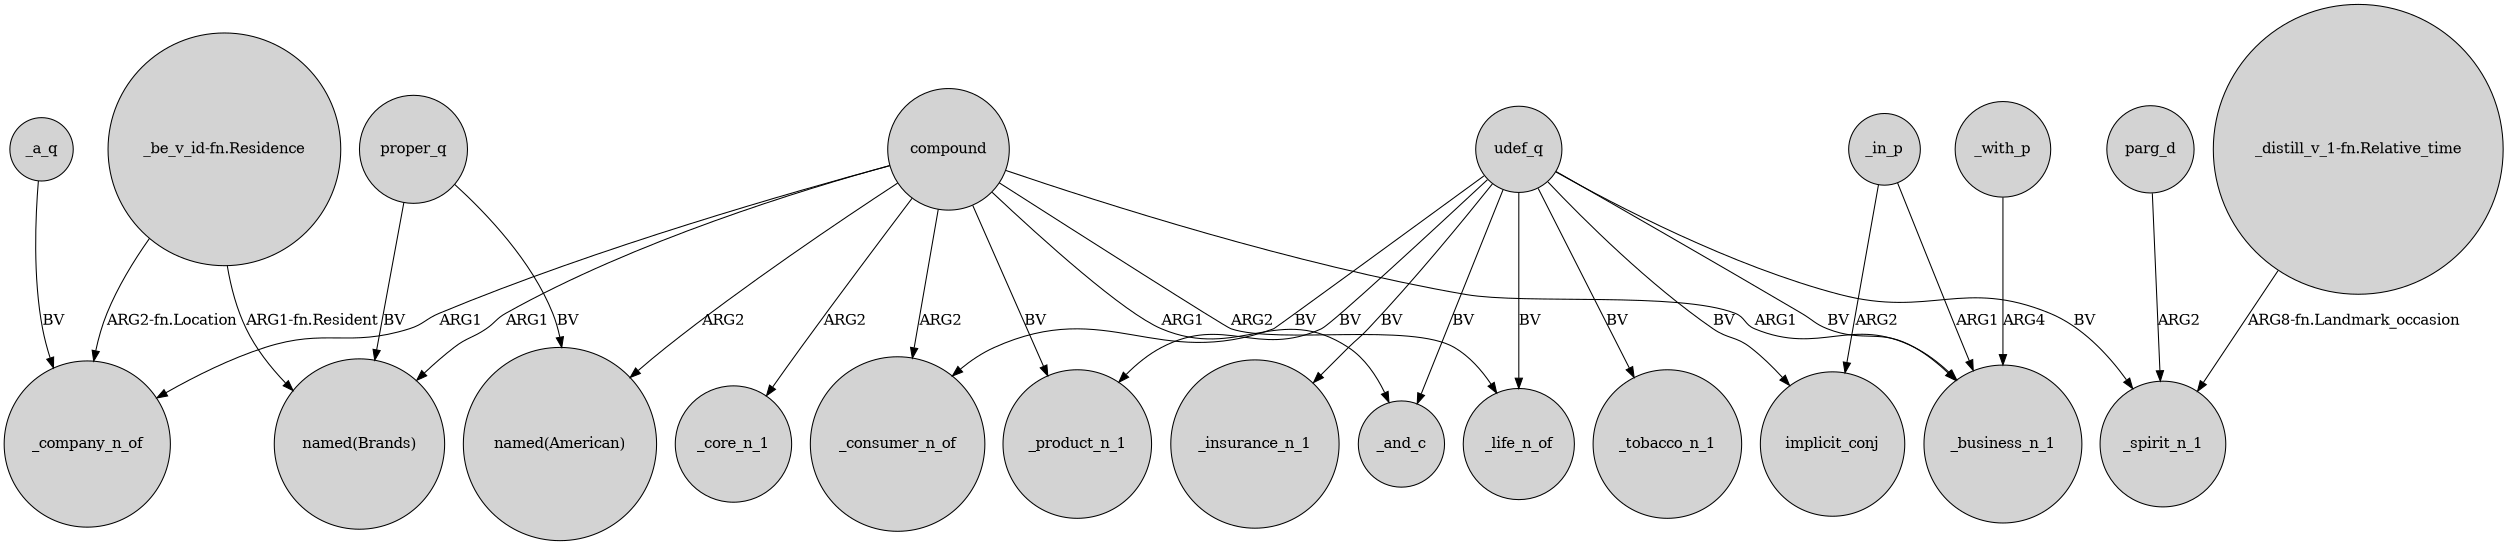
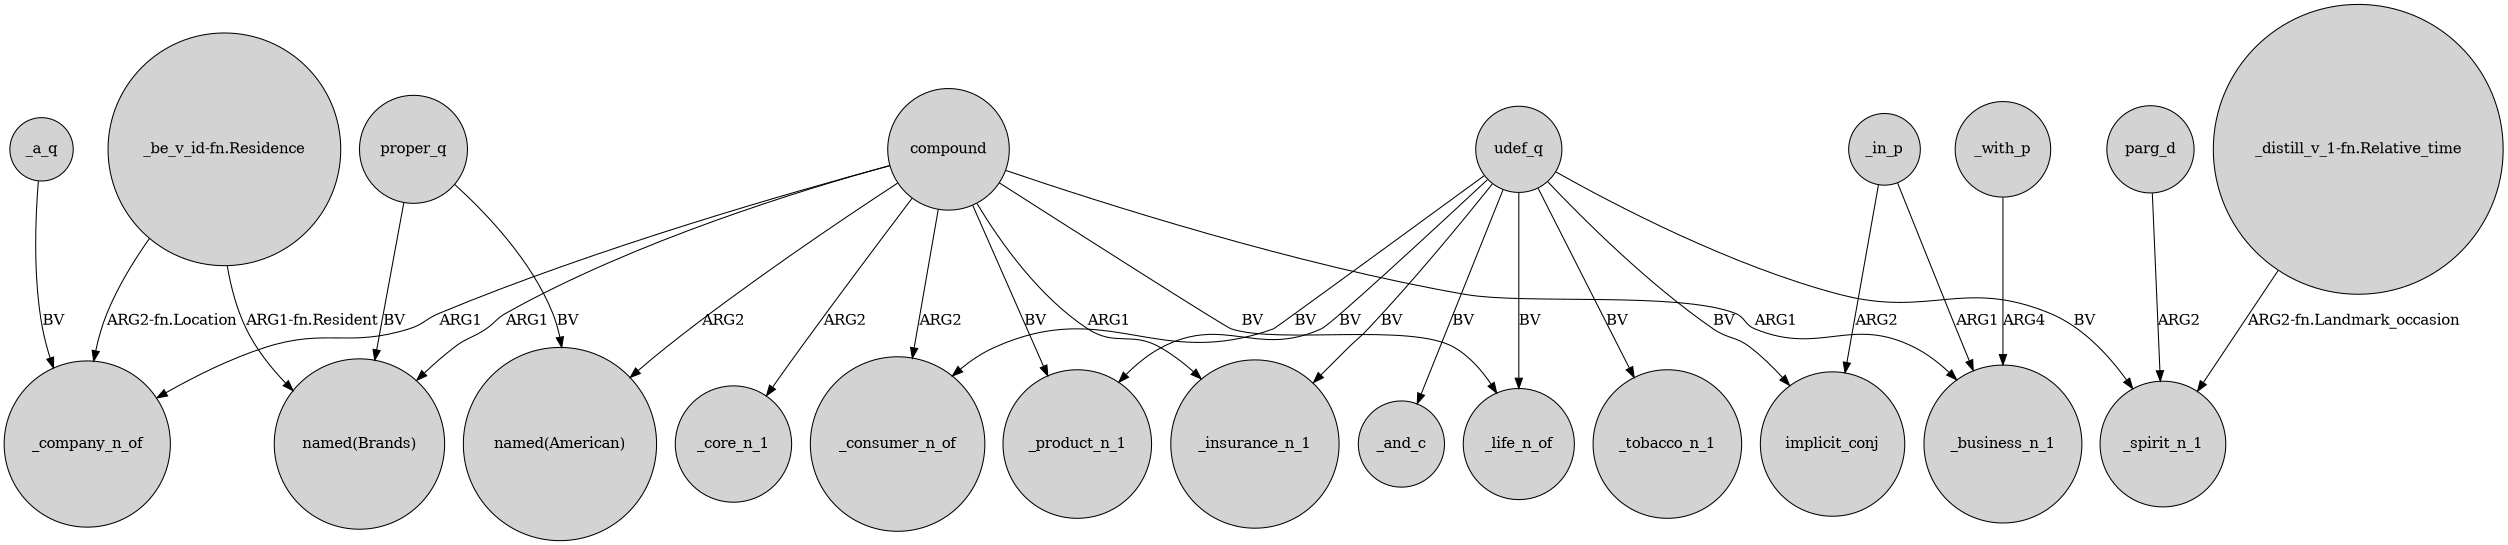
  digraph {
    node [shape=circle style=filled]
    "_be_v_id-fn.Residence"
    "named(Brands)"
    _company_n_of
    udef_q
    _insurance_n_1
    _spirit_n_1
    implicit_conj
    _life_n_of
    _product_n_1
    _and_c
    _business_n_1
    _tobacco_n_1
    _consumer_n_of
    "_distill_v_1-fn.Relative_time"
    compound
    _core_n_1
    "named(American)"
    _in_p
    _a_q
    parg_d
    _with_p
    proper_q
    "_be_v_id-fn.Residence" -> "named(Brands)" [label="ARG1-fn.Resident"]
    "_be_v_id-fn.Residence" -> _company_n_of [label="ARG2-fn.Location"]
    udef_q -> _insurance_n_1 [label=BV]
    udef_q -> _spirit_n_1 [label=BV]
    udef_q -> implicit_conj [label=BV]
    udef_q -> _life_n_of [label=BV]
    udef_q -> _product_n_1 [label=BV]
    udef_q -> _and_c [label=BV]
-   udef_q -> _business_n_1 [label=BV]
    udef_q -> _tobacco_n_1 [label=BV]
    udef_q -> _consumer_n_of [label=BV]
-   "_distill_v_1-fn.Relative_time" -> _spirit_n_1 [label="ARG8-fn.Landmark_occasion"]
+   "_distill_v_1-fn.Relative_time" -> _spirit_n_1 [label="ARG2-fn.Landmark_occasion"]
    compound -> "named(Brands)" [label=ARG1]
    compound -> _company_n_of [label=ARG1]
-   compound -> _and_c [label=ARG1]
-   compound -> _life_n_of [label=ARG2]
+   compound -> _insurance_n_1 [label=ARG1]
+   compound -> _life_n_of [label=BV]
    compound -> _product_n_1 [label=BV]
    compound -> _business_n_1 [label=ARG1]
    compound -> _consumer_n_of [label=ARG2]
    compound -> _core_n_1 [label=ARG2]
    compound -> "named(American)" [label=ARG2]
    _in_p -> implicit_conj [label=ARG2]
    _in_p -> _business_n_1 [label=ARG1]
    _a_q -> _company_n_of [label=BV]
    parg_d -> _spirit_n_1 [label=ARG2]
    _with_p -> _business_n_1 [label=ARG4]
    proper_q -> "named(Brands)" [label=BV]
    proper_q -> "named(American)" [label=BV]
  }
